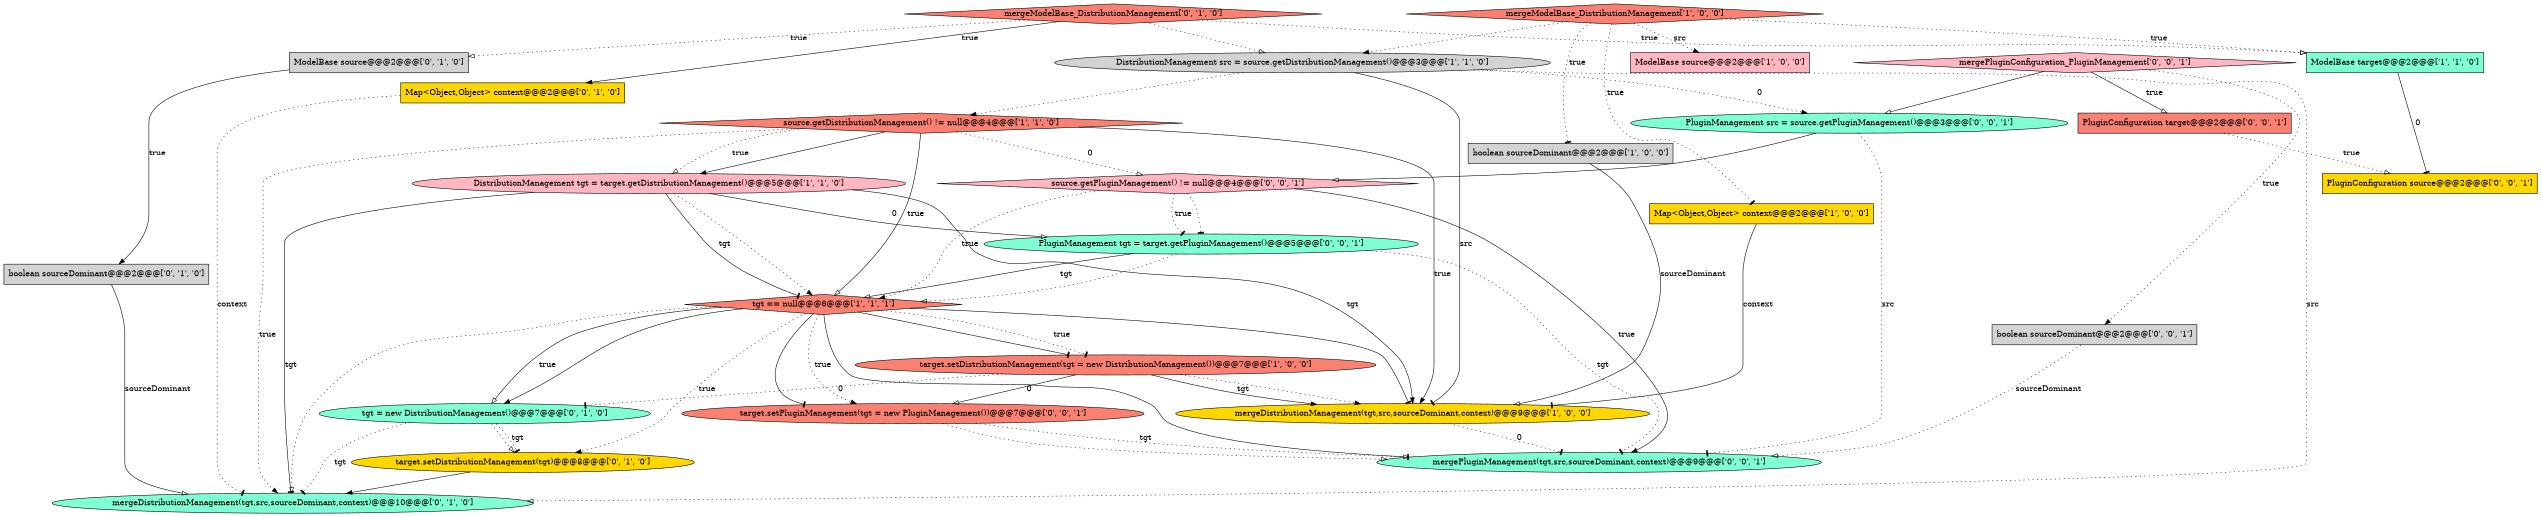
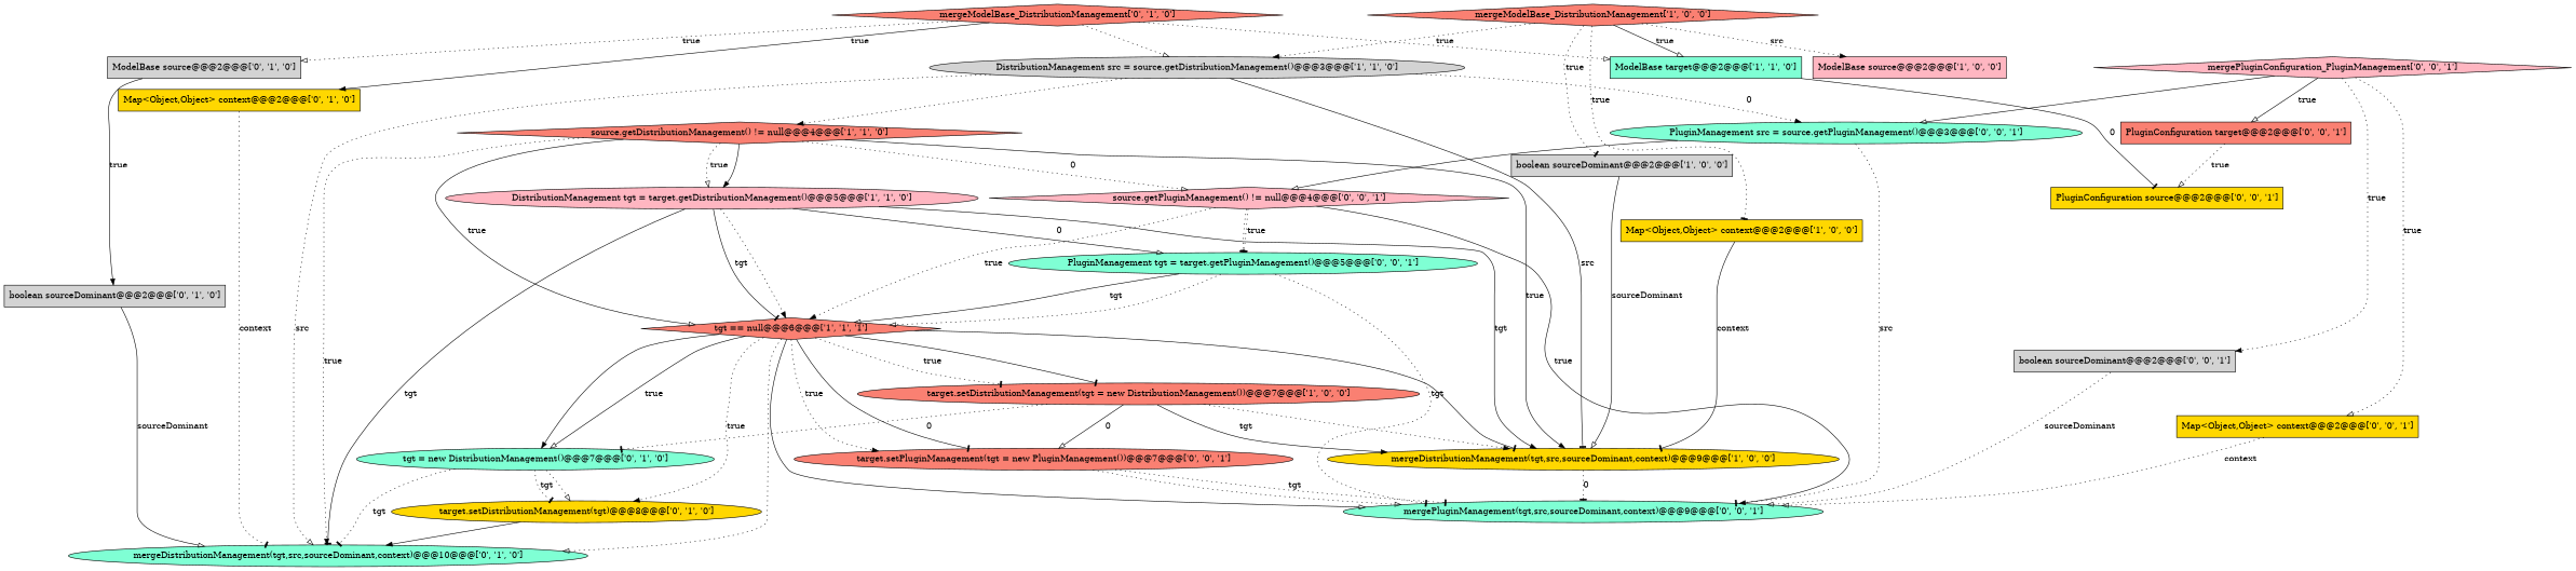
  digraph {
    node [fillcolor=salmon shape=ellipse style=filled]
    edge [arrowhead=onormal style=dotted]
    n1 [label="mergeModelBase_DistributionManagement['0', '1', '0']" shape=diamond]
    n2 [fillcolor=lightgrey label="DistributionManagement src = source.getDistributionManagement()@@@3@@@['1', '1', '0']"]
    n3 [fillcolor=gold label="Map<Object,Object> context@@@2@@@['0', '1', '0']" shape=box]
    n4 [fillcolor=aquamarine label="ModelBase target@@@2@@@['1', '1', '0']" shape=box]
    n5 [fillcolor=lightgrey label="ModelBase source@@@2@@@['0', '1', '0']" shape=box]
    n6 [fillcolor=aquamarine label="PluginManagement src = source.getPluginManagement()@@@3@@@['0', '0', '1']"]
    n7 [fillcolor=gold label="mergeDistributionManagement(tgt,src,sourceDominant,context)@@@9@@@['1', '0', '0']"]
    n8 [fillcolor=aquamarine label="mergeDistributionManagement(tgt,src,sourceDominant,context)@@@10@@@['0', '1', '0']"]
    n9 [label="source.getDistributionManagement() != null@@@4@@@['1', '1', '0']" shape=diamond]
    n10 [fillcolor=gold label="PluginConfiguration source@@@2@@@['0', '0', '1']" shape=box]
    n11 [fillcolor=lightgrey label="boolean sourceDominant@@@2@@@['0', '1', '0']" shape=box]
    n12 [fillcolor=aquamarine label="mergePluginManagement(tgt,src,sourceDominant,context)@@@9@@@['0', '0', '1']"]
    n13 [fillcolor=lightpink label="source.getPluginManagement() != null@@@4@@@['0', '0', '1']" shape=diamond]
    n14 [fillcolor=aquamarine label="PluginManagement tgt = target.getPluginManagement()@@@5@@@['0', '0', '1']"]
    n15 [label="tgt == null@@@6@@@['1', '1', '1']" shape=diamond]
    n16 [fillcolor=lightpink label="ModelBase source@@@2@@@['1', '0', '0']" shape=box]
    n17 [fillcolor=lightpink label="mergePluginConfiguration_PluginManagement['0', '0', '1']" shape=diamond]
    n18 [fillcolor=lightgrey label="boolean sourceDominant@@@2@@@['0', '0', '1']" shape=box]
    n19 [label="PluginConfiguration target@@@2@@@['0', '0', '1']" shape=box]
+   n20 [fillcolor=gold label="Map<Object,Object> context@@@2@@@['0', '0', '1']" shape=box]
    n21 [fillcolor=lightgrey label="boolean sourceDominant@@@2@@@['1', '0', '0']" shape=box]
    n22 [label="mergeModelBase_DistributionManagement['1', '0', '0']" shape=diamond]
    n23 [fillcolor=gold label="Map<Object,Object> context@@@2@@@['1', '0', '0']" shape=box]
    n24 [fillcolor=aquamarine label="tgt = new DistributionManagement()@@@7@@@['0', '1', '0']"]
    n25 [fillcolor=gold label="target.setDistributionManagement(tgt)@@@8@@@['0', '1', '0']"]
    n26 [label="target.setPluginManagement(tgt = new PluginManagement())@@@7@@@['0', '0', '1']"]
    n27 [label="target.setDistributionManagement(tgt = new DistributionManagement())@@@7@@@['1', '0', '0']"]
    n28 [fillcolor=lightpink label="DistributionManagement tgt = target.getDistributionManagement()@@@5@@@['1', '1', '0']"]
    n1 -> n2
    n1 -> n3 [arrowhead=normal label=true style=solid]
    n1 -> n4 [label=true]
    n1 -> n5 [label=true]
    n2 -> n6 [arrowhead=normal label=0]
    n2 -> n7 [arrowhead=tee label=src style=solid]
    n2 -> n8 [label=src]
    n2 -> n9 [arrowhead=normal]
    n3 -> n8 [arrowhead=tee label=context]
    n4 -> n10 [arrowhead=tee label=0 style=solid]
    n5 -> n11 [arrowhead=normal label=true style=solid]
    n6 -> n12 [arrowhead=tee label=src]
    n6 -> n13 [style=solid]
    n7 -> n12 [arrowhead=tee label=0]
    n9 -> n7 [arrowhead=normal label=true style=solid]
    n9 -> n8 [arrowhead=normal label=true]
    n9 -> n13 [label=0]
    n9 -> n15 [label=true style=solid]
    n9 -> n28 [arrowhead=normal style=solid]
    n9 -> n28 [label=true]
    n11 -> n8 [label=sourceDominant style=solid]
    n13 -> n12 [arrowhead=normal label=true style=solid]
    n13 -> n14 [arrowhead=tee]
    n13 -> n14 [arrowhead=tee label=true]
    n13 -> n15 [arrowhead=normal label=true]
    n14 -> n12 [arrowhead=tee label=tgt]
    n14 -> n15
    n14 -> n15 [label=tgt style=solid]
    n15 -> n7 [arrowhead=tee style=solid]
    n15 -> n8
    n15 -> n12 [style=solid]
    n15 -> n24 [arrowhead=normal style=solid]
    n15 -> n24 [label=true style=solid]
    n15 -> n25 [arrowhead=normal label=true]
    n15 -> n26 [arrowhead=normal label=true]
    n15 -> n26 [arrowhead=tee style=solid]
    n15 -> n27 [arrowhead=tee style=solid]
    n15 -> n27 [arrowhead=tee label=true]
    n17 -> n6 [style=solid]
    n17 -> n18 [arrowhead=normal label=true]
    n17 -> n19 [label=true style=solid]
+   n17 -> n20 [label=true]
    n18 -> n12 [label=sourceDominant]
    n19 -> n10 [label=true]
+   n20 -> n12 [label=context]
    n21 -> n7 [label=sourceDominant style=solid]
    n22 -> n2 [arrowhead=normal]
-   n22 -> n4 [label=true]
+   n22 -> n4 [label=true style=solid]
    n22 -> n16 [arrowhead=normal label=src]
    n22 -> n21 [arrowhead=tee label=true]
    n22 -> n23 [arrowhead=tee label=true]
    n23 -> n7 [arrowhead=tee label=context style=solid]
    n24 -> n8 [arrowhead=tee label=tgt]
    n24 -> n25
    n24 -> n25 [arrowhead=tee label=tgt]
    n25 -> n8 [arrowhead=normal style=solid]
    n26 -> n12
    n26 -> n12 [arrowhead=tee label=tgt]
    n27 -> n7 [arrowhead=normal label=tgt style=solid]
    n27 -> n7 [arrowhead=normal]
    n27 -> n24 [arrowhead=tee label=0]
    n27 -> n26 [label=0 style=solid]
    n28 -> n7 [arrowhead=normal label=tgt style=solid]
    n28 -> n8 [arrowhead=tee label=tgt style=solid]
    n28 -> n14 [label=0 style=solid]
    n28 -> n15 [arrowhead=normal]
    n28 -> n15 [arrowhead=tee label=tgt style=solid]
  }
